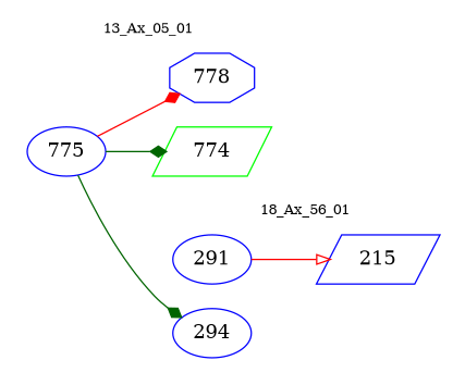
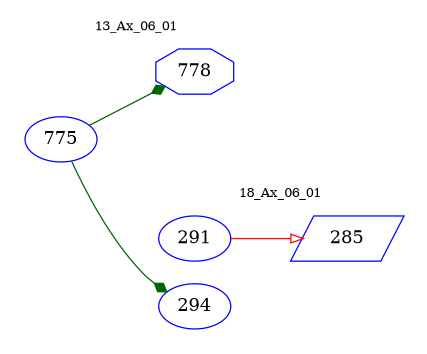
  digraph {
    rankdir=LR
    node [color=blue shape=ellipse]
    edge [arrowhead=diamond color=red]
    n1 [label=291]
-   n2 [label=215 shape=parallelogram]
+   n2 [label=285 shape=parallelogram]
    n3 [label=294]
    n4 [label=775]
-   n5 [color=green label=774 shape=parallelogram]
    n6 [label=778 shape=octagon]
    subgraph cluster_1 {
      color=white
      fontsize=10
-     label="18_Ax_56_01"
+     label="18_Ax_06_01"
      n1
      n2
      n3
    }
    subgraph cluster_2 {
      color=white
      fontsize=10
-     label="13_Ax_05_01"
+     label="13_Ax_06_01"
      n4
-     n5
      n6
    }
    n1 -> n2 [arrowhead=onormal]
    n4 -> n3 [color=darkgreen]
-   n4 -> n5 [color=darkgreen]
-   n4 -> n6
+   n4 -> n6 [color=darkgreen]
  }
